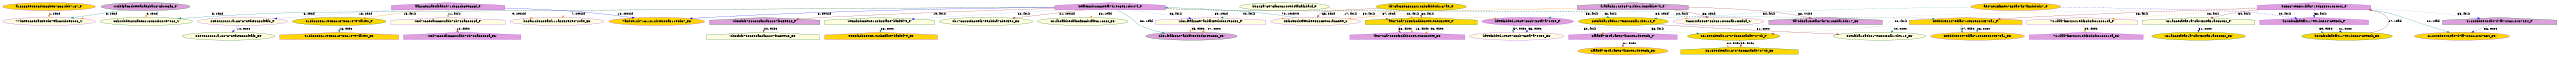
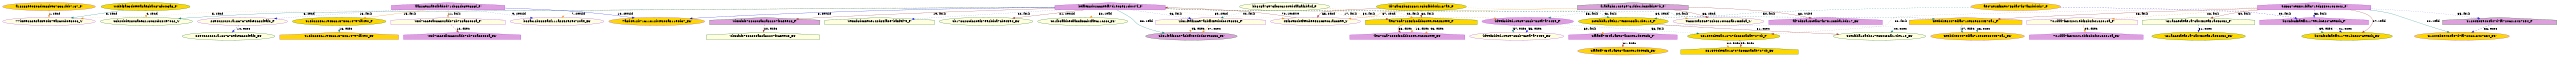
  digraph {
    engine=neato
    fixedsize=false
    fontsize=10
    nodesep=0.3
    rankdir=TB
    ranksep=0
    splines=true
    node [color=purple fillcolor=lightyellow node_type=Process shape=ellipse style=filled]
    edge [color=darkorange style=dotted]
    "'77b5e9263e2a4594d579a260cb0e8006_S'" [node_type=Socket]
    "'a13288990506d4c88b9376361f0b7167_P'" [fillcolor=gold]
    "'c3b20bde2808ace3216032cb234e7062_S'" [color=darkgreen node_type=Socket]
-   "'04def5ac34be9ea2ae8ba0876fc4c6a8_P'" [color=darkgreen fillcolor=plum]
+   "'04def5ac34be9ea2ae8ba0876fc4c6a8_P'" [color=darkgreen fillcolor=gold]
    "'befae58d02668e9fa7d1908e51cb047f_P'" [fillcolor=plum shape=house]
    "'b68ac12b3835a4f111a2852929c720ae_F3'" [node_type=file]
    "'7a8d4e12b71611312b4e203a311e4d37_F3'" [fillcolor=gold node_type=file]
    "'a98706a72353f8cdbb60ee1ece252eee_P'" [color=darkgreen fillcolor=gold shape=house]
    "'0b5cfcf0738c808a32a82207f0659e23_P'" [color=darkgreen fillcolor=plum shape=house]
    "'cb178626cd62c9f67e92bdca76be4594_F3'" [color=darkgreen node_type=file]
    "'0953f6d0359ce142d35fa0e7ba5f9f79_P'" [color=darkgreen shape=house]
    "'5eebd4e8447edfac710e8398344573a1_P'" [fillcolor=gold shape=house]
    "'2b31f9af28697a2bff459d0dc0498353_P'" [shape=house]
    "'2b31f9af28697a2bff459d0dc0498353_F3'" [color=darkgreen fillcolor=plum node_type=file]
    "'8cecfdda18a9b217e350c36fb14b911e_P'" [color=darkgreen fillcolor=gold]
    "'c01fb6aadc9caa33f536b4fae611c26c_F3'" [color=darkgreen node_type=file]
    "'bf99f3dd9d109897858b758ea7a70459_P'" [fillcolor=plum]
    "'45f6c950bef99cb99532c5e031a83599_S'" [node_type=Socket]
    "'a98706a72353f8cdbb60ee1ece252eee_F3'" [fillcolor=plum node_type=File shape=house]
    "'0b5cfcf0738c808a32a82207f0659e23_F3'" [color=darkgreen node_type=File shape=house]
-   "'0953f6d0359ce142d35fa0e7ba5f9f79_F3'" [fillcolor=gold node_type=File shape=house]
    "'5eebd4e8447edfac710e8398344573a1_F3'" [fillcolor=gold node_type=File]
    "'8cecfdda18a9b217e350c36fb14b911e_F3'" [color=darkgreen node_type=File]
    "'231599cb95a0167c7d8c360a3a97274b_P'" [color=darkgreen fillcolor=gold]
    "'bf99f3dd9d109897858b758ea7a70459_F3'" [node_type=File]
    "'2faa9ff7434a1a5987a230ec1d9e93f8_P'" [fillcolor=plum shape=house]
    "'aa826982ae4fbad0d714b632b6e9686d_P'" [fillcolor=plum shape=house]
    "'05d7c66eca086302ad078b788a63036a_P'" [shape=house]
    "'26940220201a18676739fc93682feaf0_P'"
    "'015b2235c119456815750314797da490_P'" [color=darkgreen fillcolor=gold]
    "'05d7c66eca086302ad078b788a63036a_F3'" [fillcolor=plum node_type=File shape=house]
    "'26940220201a18676739fc93682feaf0_F3'" [color=darkgreen node_type=File]
    "'015b2235c119456815750314797da490_F3'" [fillcolor=gold node_type=File shape=house]
    "'925367c95501fda3719d8550c1034c42_P'" [fillcolor=plum shape=house]
    "'701daa7f6542c419bf88b2fc4132010a_P'" [shape=house]
    "'c21a66ecaeae1a76a0452ea51a056052_P'" [color=darkgreen shape=house]
    "'312045b594c4a47d7fa7206213427354_F3'" [fillcolor=gold node_type=File]
    "'312045b594c4a47d7fa7206213427354_P'" [color=darkgreen fillcolor=plum shape=house]
    "'b846f08f5a9ff4117991bce2c76995dc_F3'" [color=darkgreen fillcolor=gold node_type=File]
    "'b846f08f5a9ff4117991bce2c76995dc_P'" [fillcolor=plum shape=house]
    "'701daa7f6542c419bf88b2fc4132010a_F3'" [fillcolor=plum node_type=File shape=house]
    "'c21a66ecaeae1a76a0452ea51a056052_F3'" [color=darkgreen fillcolor=gold node_type=File]
    "'231599cb95a0167c7d8c360a3a97274b_F3'" [color=darkgreen fillcolor=gold node_type=File shape=house]
    "'aec78e25f539c756dac7f87a62bd4d27_P'" [fillcolor=gold]
    "'bb848a76973fb3032409d4aa8af2ba4f_P'" [color=darkgreen]
    "'2faa9ff7434a1a5987a230ec1d9e93f8_F3'" [fillcolor=gold node_type=File]
    "'f1ada3b2142e8e761f4bc1b35dfd297b_P'" [color=darkgreen fillcolor=plum shape=house]
    "'e68840a356e783b631c0c68ab1c35f6a_S'" [node_type=Socket]
-   "'af7cd53a15cefb87f8751235ba1bd317_F3'" [color=darkgreen fillcolor=plum node_type=file shape=house]
+   "'af7cd53a15cefb87f8751235ba1bd317_F3'" [fillcolor=plum node_type=file shape=house]
    "'fd78ac35b652864108b3fbbf4d2167a9_P'" [color=darkgreen fillcolor=gold]
    "'a13288990506d4c88b9376361f0b7167_P'" -> "'77b5e9263e2a4594d579a260cb0e8006_S'" [label="1: send" style=dashed]
    "'04def5ac34be9ea2ae8ba0876fc4c6a8_P'" -> "'77b5e9263e2a4594d579a260cb0e8006_S'" [color=teal label="3: send" style=solid]
    "'04def5ac34be9ea2ae8ba0876fc4c6a8_P'" -> "'c3b20bde2808ace3216032cb234e7062_S'" [label="4: send"]
    "'befae58d02668e9fa7d1908e51cb047f_P'" -> "'77b5e9263e2a4594d579a260cb0e8006_S'" [label="5: send"]
    "'befae58d02668e9fa7d1908e51cb047f_P'" -> "'c3b20bde2808ace3216032cb234e7062_S'" [color=teal label="6: send" style=solid]
    "'befae58d02668e9fa7d1908e51cb047f_P'" -> "'b68ac12b3835a4f111a2852929c720ae_F3'" [label="7: setuid"]
    "'befae58d02668e9fa7d1908e51cb047f_P'" -> "'7a8d4e12b71611312b4e203a311e4d37_F3'" [color=blue label="8: setuid" style=solid]
    "'befae58d02668e9fa7d1908e51cb047f_P'" -> "'a98706a72353f8cdbb60ee1ece252eee_P'" [color=brown label="17: fork"]
    "'befae58d02668e9fa7d1908e51cb047f_P'" -> "'0b5cfcf0738c808a32a82207f0659e23_P'" [color=brown label="19: fork" style=solid]
    "'befae58d02668e9fa7d1908e51cb047f_P'" -> "'cb178626cd62c9f67e92bdca76be4594_F3'" [color=brown label="21: setuid" style=solid]
    "'befae58d02668e9fa7d1908e51cb047f_P'" -> "'0953f6d0359ce142d35fa0e7ba5f9f79_P'" [color=blue label="22: fork"]
    "'befae58d02668e9fa7d1908e51cb047f_P'" -> "'5eebd4e8447edfac710e8398344573a1_P'" [color=teal label="24: fork" style=dashed]
    "'befae58d02668e9fa7d1908e51cb047f_P'" -> "'2b31f9af28697a2bff459d0dc0498353_P'" [color=blue label="46: fork"]
    "'befae58d02668e9fa7d1908e51cb047f_P'" -> "'2b31f9af28697a2bff459d0dc0498353_F3'" [color=teal label="53: read" style=solid]
    "'befae58d02668e9fa7d1908e51cb047f_P'" -> "'8cecfdda18a9b217e350c36fb14b911e_P'" [color=teal label="48: fork" style=dashed]
    "'befae58d02668e9fa7d1908e51cb047f_P'" -> "'c01fb6aadc9caa33f536b4fae611c26c_F3'" [label="52: read"]
    "'befae58d02668e9fa7d1908e51cb047f_P'" -> "'bf99f3dd9d109897858b758ea7a70459_P'" [label="54: fork" style=dashed]
    "'befae58d02668e9fa7d1908e51cb047f_P'" -> "'45f6c950bef99cb99532c5e031a83599_S'" [label="69: send"]
    "'a98706a72353f8cdbb60ee1ece252eee_P'" -> "'a98706a72353f8cdbb60ee1ece252eee_F3'" [label="18: exec" style=dashed]
    "'a98706a72353f8cdbb60ee1ece252eee_P'" -> "'a98706a72353f8cdbb60ee1ece252eee_F3'" [label="43: exec"]
    "'a98706a72353f8cdbb60ee1ece252eee_P'" -> "'a98706a72353f8cdbb60ee1ece252eee_F3'" [color=brown label="63: exec" style=solid]
    "'0b5cfcf0738c808a32a82207f0659e23_P'" -> "'0b5cfcf0738c808a32a82207f0659e23_F3'" [color=brown label="20: exec" style=dashed]
-   "'0953f6d0359ce142d35fa0e7ba5f9f79_P'" -> "'0953f6d0359ce142d35fa0e7ba5f9f79_F3'" [color=teal label="23: exec"]
    "'5eebd4e8447edfac710e8398344573a1_P'" -> "'5eebd4e8447edfac710e8398344573a1_F3'" [color=teal label="25: exec"]
    "'5eebd4e8447edfac710e8398344573a1_P'" -> "'5eebd4e8447edfac710e8398344573a1_F3'" [color=teal label="27: exec" style=solid]
    "'2b31f9af28697a2bff459d0dc0498353_P'" -> "'2b31f9af28697a2bff459d0dc0498353_F3'" [label="45: exec"]
    "'2b31f9af28697a2bff459d0dc0498353_P'" -> "'2b31f9af28697a2bff459d0dc0498353_F3'" [label="47: exec" style=solid]
    "'8cecfdda18a9b217e350c36fb14b911e_P'" -> "'8cecfdda18a9b217e350c36fb14b911e_F3'" [color=teal label="49: exec"]
    "'8cecfdda18a9b217e350c36fb14b911e_P'" -> "'8cecfdda18a9b217e350c36fb14b911e_F3'" [color=brown label="51: exec" style=solid]
    "'bf99f3dd9d109897858b758ea7a70459_P'" -> "'231599cb95a0167c7d8c360a3a97274b_P'" [color=teal label="58: fork"]
    "'bf99f3dd9d109897858b758ea7a70459_P'" -> "'bf99f3dd9d109897858b758ea7a70459_F3'" [color=blue label="55: exec"]
    "'bf99f3dd9d109897858b758ea7a70459_P'" -> "'bf99f3dd9d109897858b758ea7a70459_F3'" [color=teal label="57: exec" style=dashed]
    "'bf99f3dd9d109897858b758ea7a70459_P'" -> "'2faa9ff7434a1a5987a230ec1d9e93f8_P'" [label="60: fork"]
-   "'45f6c950bef99cb99532c5e031a83599_S'" -> "'befae58d02668e9fa7d1908e51cb047f_P'" [color=teal label="70: receive" style=solid]
+   "'45f6c950bef99cb99532c5e031a83599_S'" -> "'befae58d02668e9fa7d1908e51cb047f_P'" [color=brown label="70: receive" style=solid]
    "'231599cb95a0167c7d8c360a3a97274b_P'" -> "'231599cb95a0167c7d8c360a3a97274b_F3'" [label="34: exec" style=dashed]
    "'231599cb95a0167c7d8c360a3a97274b_P'" -> "'231599cb95a0167c7d8c360a3a97274b_F3'" [color=brown label="59: exec" style=solid]
    "'2faa9ff7434a1a5987a230ec1d9e93f8_P'" -> "'2faa9ff7434a1a5987a230ec1d9e93f8_F3'" [color=brown label="61: exec" style=dashed]
-   "'aa826982ae4fbad0d714b632b6e9686d_P'" -> "'b68ac12b3835a4f111a2852929c720ae_F3'" [label="9: setuid"]
+   "'aa826982ae4fbad0d714b632b6e9686d_P'" -> "'b68ac12b3835a4f111a2852929c720ae_F3'" [color=blue label="9: setuid"]
    "'aa826982ae4fbad0d714b632b6e9686d_P'" -> "'7a8d4e12b71611312b4e203a311e4d37_F3'" [color=blue label="10: setuid" style=solid]
    "'aa826982ae4fbad0d714b632b6e9686d_P'" -> "'05d7c66eca086302ad078b788a63036a_P'" [label="11: fork" style=dashed]
-   "'aa826982ae4fbad0d714b632b6e9686d_P'" -> "'26940220201a18676739fc93682feaf0_P'" [color=blue label="13: send"]
+   "'aa826982ae4fbad0d714b632b6e9686d_P'" -> "'26940220201a18676739fc93682feaf0_P'" [color=blue label="13: fork"]
    "'aa826982ae4fbad0d714b632b6e9686d_P'" -> "'015b2235c119456815750314797da490_P'" [label="15: fork" style=solid]
    "'05d7c66eca086302ad078b788a63036a_P'" -> "'05d7c66eca086302ad078b788a63036a_F3'" [color=brown label="12: exec" style=dashed]
    "'26940220201a18676739fc93682feaf0_P'" -> "'26940220201a18676739fc93682feaf0_F3'" [color=blue label="14: exec" style=dashed]
    "'015b2235c119456815750314797da490_P'" -> "'015b2235c119456815750314797da490_F3'" [color=teal label="16: exec"]
    "'925367c95501fda3719d8550c1034c42_P'" -> "'5eebd4e8447edfac710e8398344573a1_P'" [color=brown label="26: fork" style=solid]
    "'925367c95501fda3719d8550c1034c42_P'" -> "'231599cb95a0167c7d8c360a3a97274b_P'" [color=brown label="33: fork"]
    "'925367c95501fda3719d8550c1034c42_P'" -> "'701daa7f6542c419bf88b2fc4132010a_P'" [label="28: fork" style=dashed]
    "'925367c95501fda3719d8550c1034c42_P'" -> "'c21a66ecaeae1a76a0452ea51a056052_P'" [color=brown label="30: fork" style=solid]
    "'925367c95501fda3719d8550c1034c42_P'" -> "'312045b594c4a47d7fa7206213427354_F3'" [color=teal label="32: read" style=solid]
    "'925367c95501fda3719d8550c1034c42_P'" -> "'312045b594c4a47d7fa7206213427354_P'" [color=blue label="35: fork"]
-   "'b846f08f5a9ff4117991bce2c76995dc_F3'" -> "'925367c95501fda3719d8550c1034c42_P'" [color=brown label="37: read" style=solid]
+   "'925367c95501fda3719d8550c1034c42_P'" -> "'b846f08f5a9ff4117991bce2c76995dc_F3'" [color=brown label="37: read" style=solid]
    "'925367c95501fda3719d8550c1034c42_P'" -> "'b846f08f5a9ff4117991bce2c76995dc_P'" [color=blue label="38: fork" style=dashed]
    "'701daa7f6542c419bf88b2fc4132010a_P'" -> "'701daa7f6542c419bf88b2fc4132010a_F3'" [label="29: exec" style=solid]
    "'c21a66ecaeae1a76a0452ea51a056052_P'" -> "'c21a66ecaeae1a76a0452ea51a056052_F3'" [color=blue label="31: exec" style=dashed]
    "'312045b594c4a47d7fa7206213427354_P'" -> "'312045b594c4a47d7fa7206213427354_F3'" [color=blue label="36: exec" style=dashed]
    "'b846f08f5a9ff4117991bce2c76995dc_P'" -> "'b846f08f5a9ff4117991bce2c76995dc_F3'" [color=teal label="39: exec"]
    "'b846f08f5a9ff4117991bce2c76995dc_P'" -> "'b846f08f5a9ff4117991bce2c76995dc_F3'" [color=blue label="41: exec"]
    "'aec78e25f539c756dac7f87a62bd4d27_P'" -> "'8cecfdda18a9b217e350c36fb14b911e_P'" [color=teal label="50: fork" style=dashed]
    "'aec78e25f539c756dac7f87a62bd4d27_P'" -> "'b846f08f5a9ff4117991bce2c76995dc_P'" [color=blue label="40: fork" style=dashed]
    "'bb848a76973fb3032409d4aa8af2ba4f_P'" -> "'a98706a72353f8cdbb60ee1ece252eee_P'" [label="42: fork" style=dashed]
    "'bb848a76973fb3032409d4aa8af2ba4f_P'" -> "'2b31f9af28697a2bff459d0dc0498353_P'" [color=teal label="44: fork"]
    "'f1ada3b2142e8e761f4bc1b35dfd297b_P'" -> "'bf99f3dd9d109897858b758ea7a70459_P'" [color=teal label="56: fork"]
    "'f1ada3b2142e8e761f4bc1b35dfd297b_P'" -> "'45f6c950bef99cb99532c5e031a83599_S'" [label="67: send" style=solid]
    "'f1ada3b2142e8e761f4bc1b35dfd297b_P'" -> "'e68840a356e783b631c0c68ab1c35f6a_S'" [color=brown label="66: send" style=solid]
    "'f1ada3b2142e8e761f4bc1b35dfd297b_P'" -> "'af7cd53a15cefb87f8751235ba1bd317_F3'" [color=brown label="68: write" style=solid]
    "'fd78ac35b652864108b3fbbf4d2167a9_P'" -> "'a98706a72353f8cdbb60ee1ece252eee_P'" [color=brown label="62: fork" style=dashed]
    "'fd78ac35b652864108b3fbbf4d2167a9_P'" -> "'45f6c950bef99cb99532c5e031a83599_S'" [color=brown label="65: send" style=solid]
    "'fd78ac35b652864108b3fbbf4d2167a9_P'" -> "'e68840a356e783b631c0c68ab1c35f6a_S'" [label="64: send"]
  }
